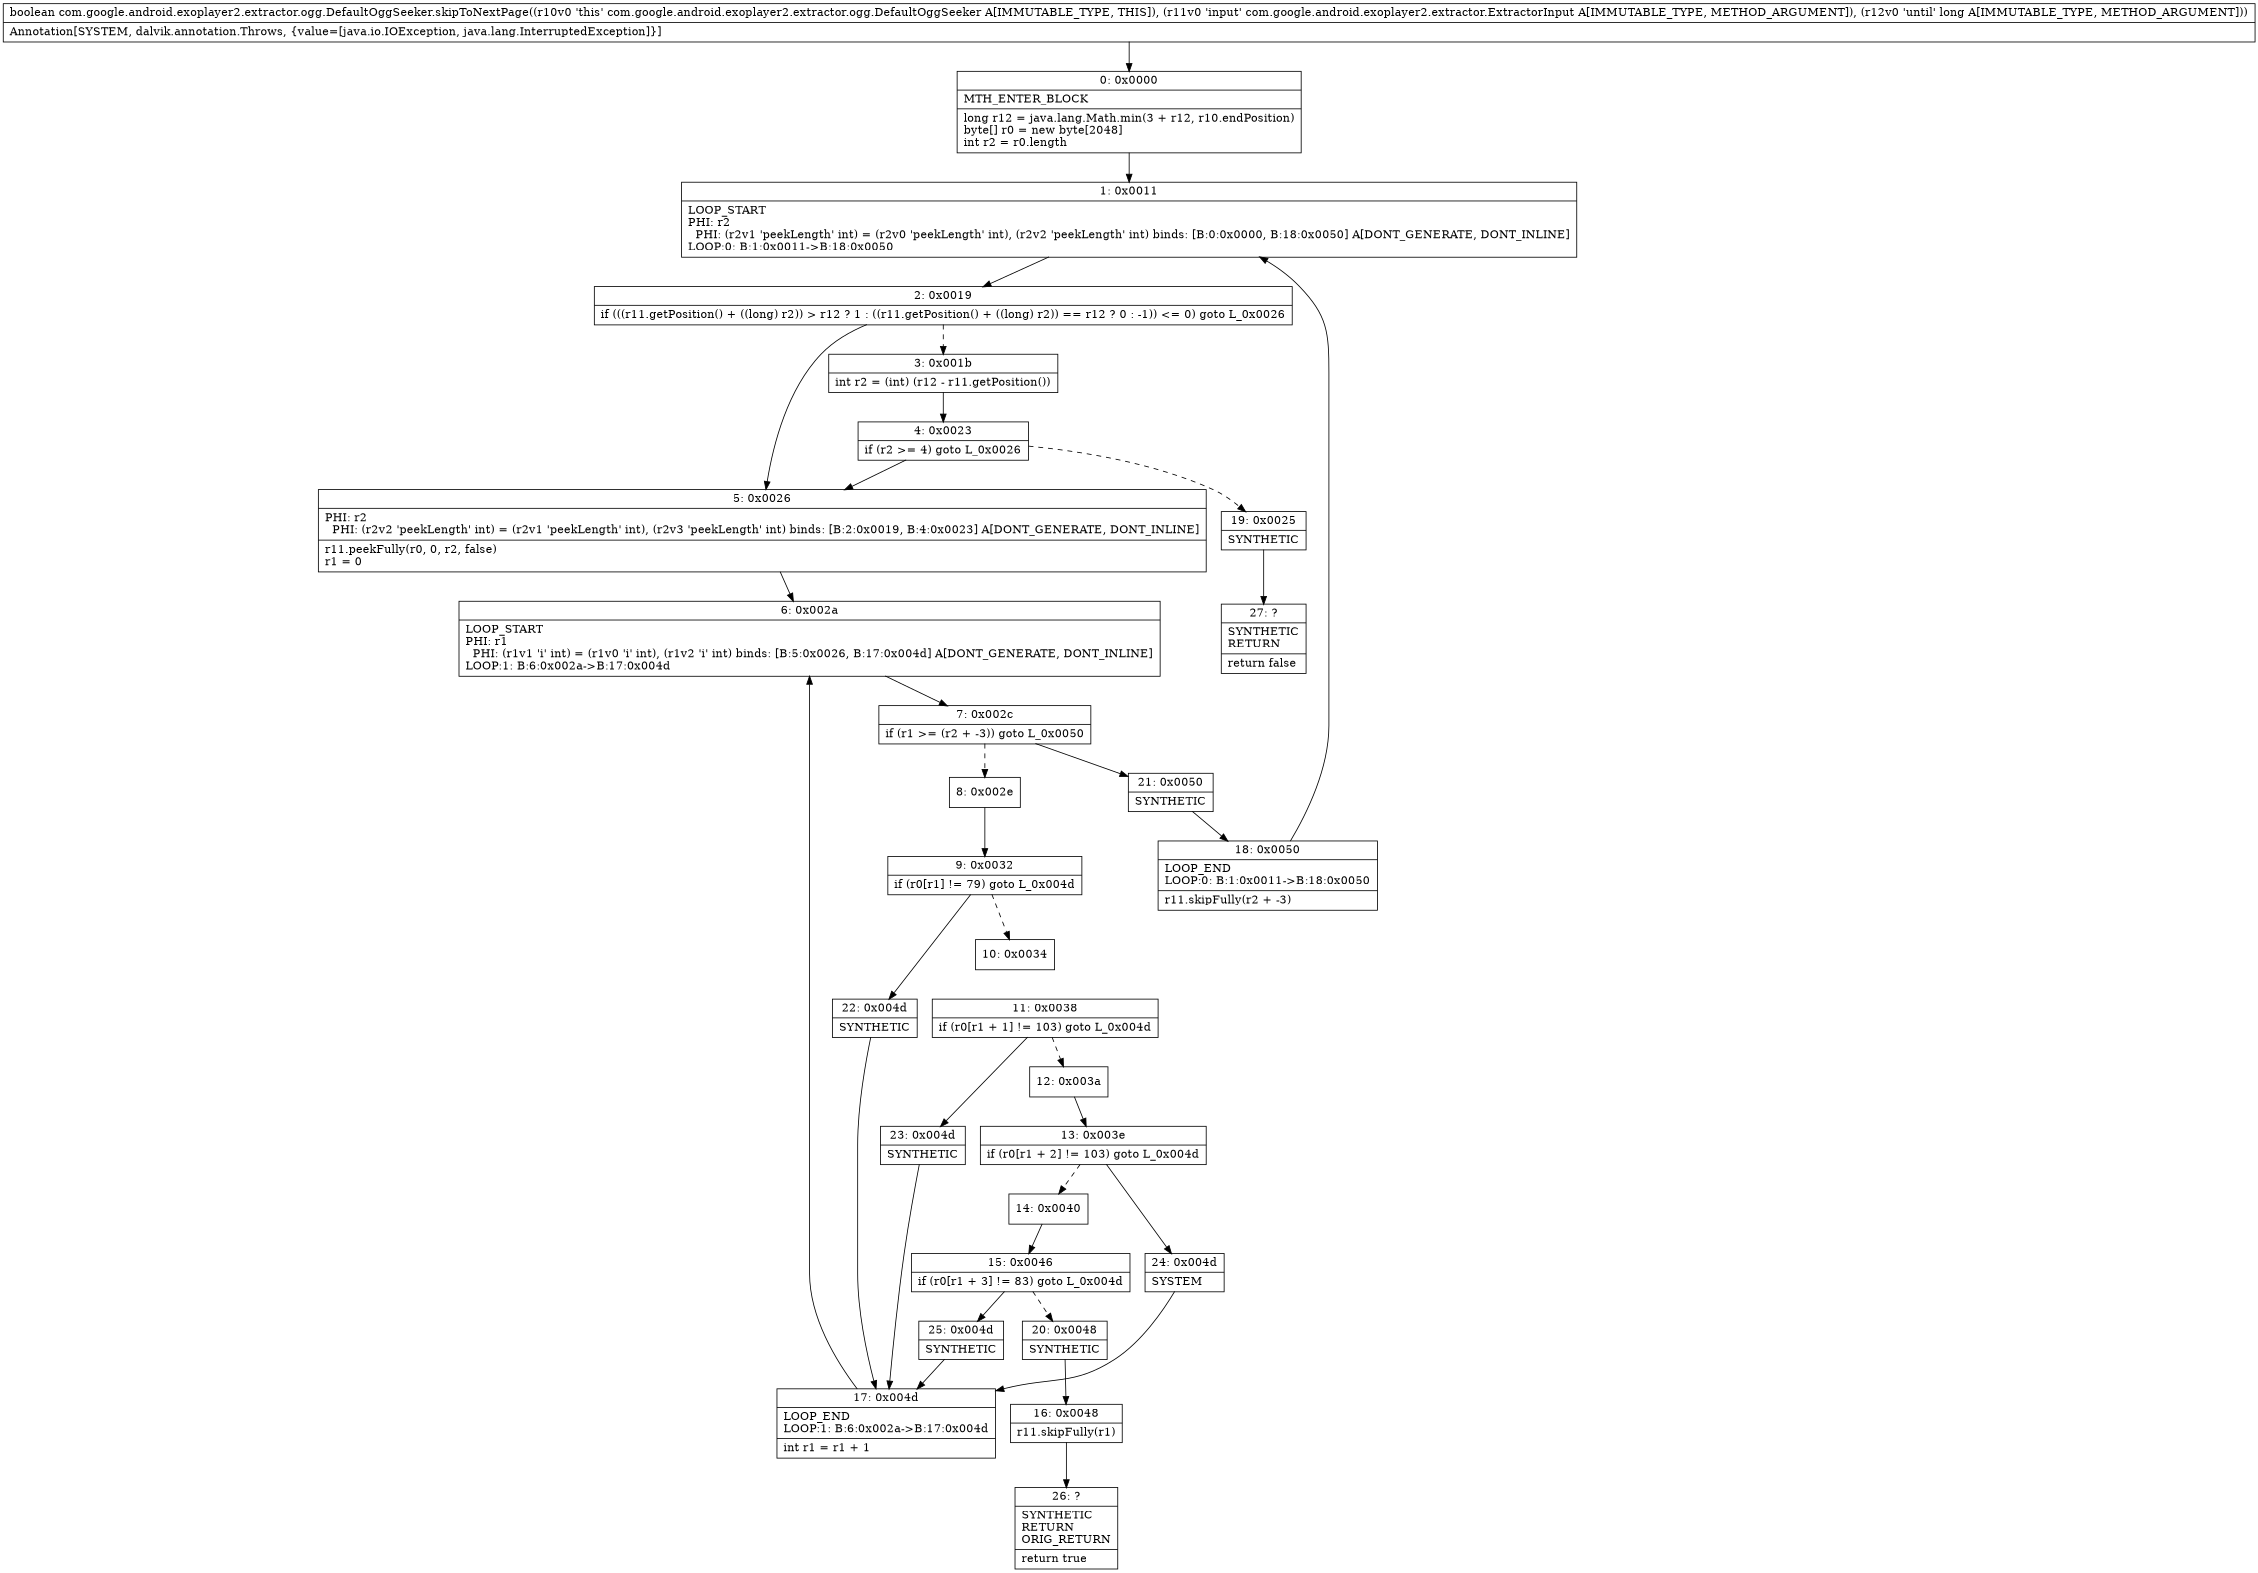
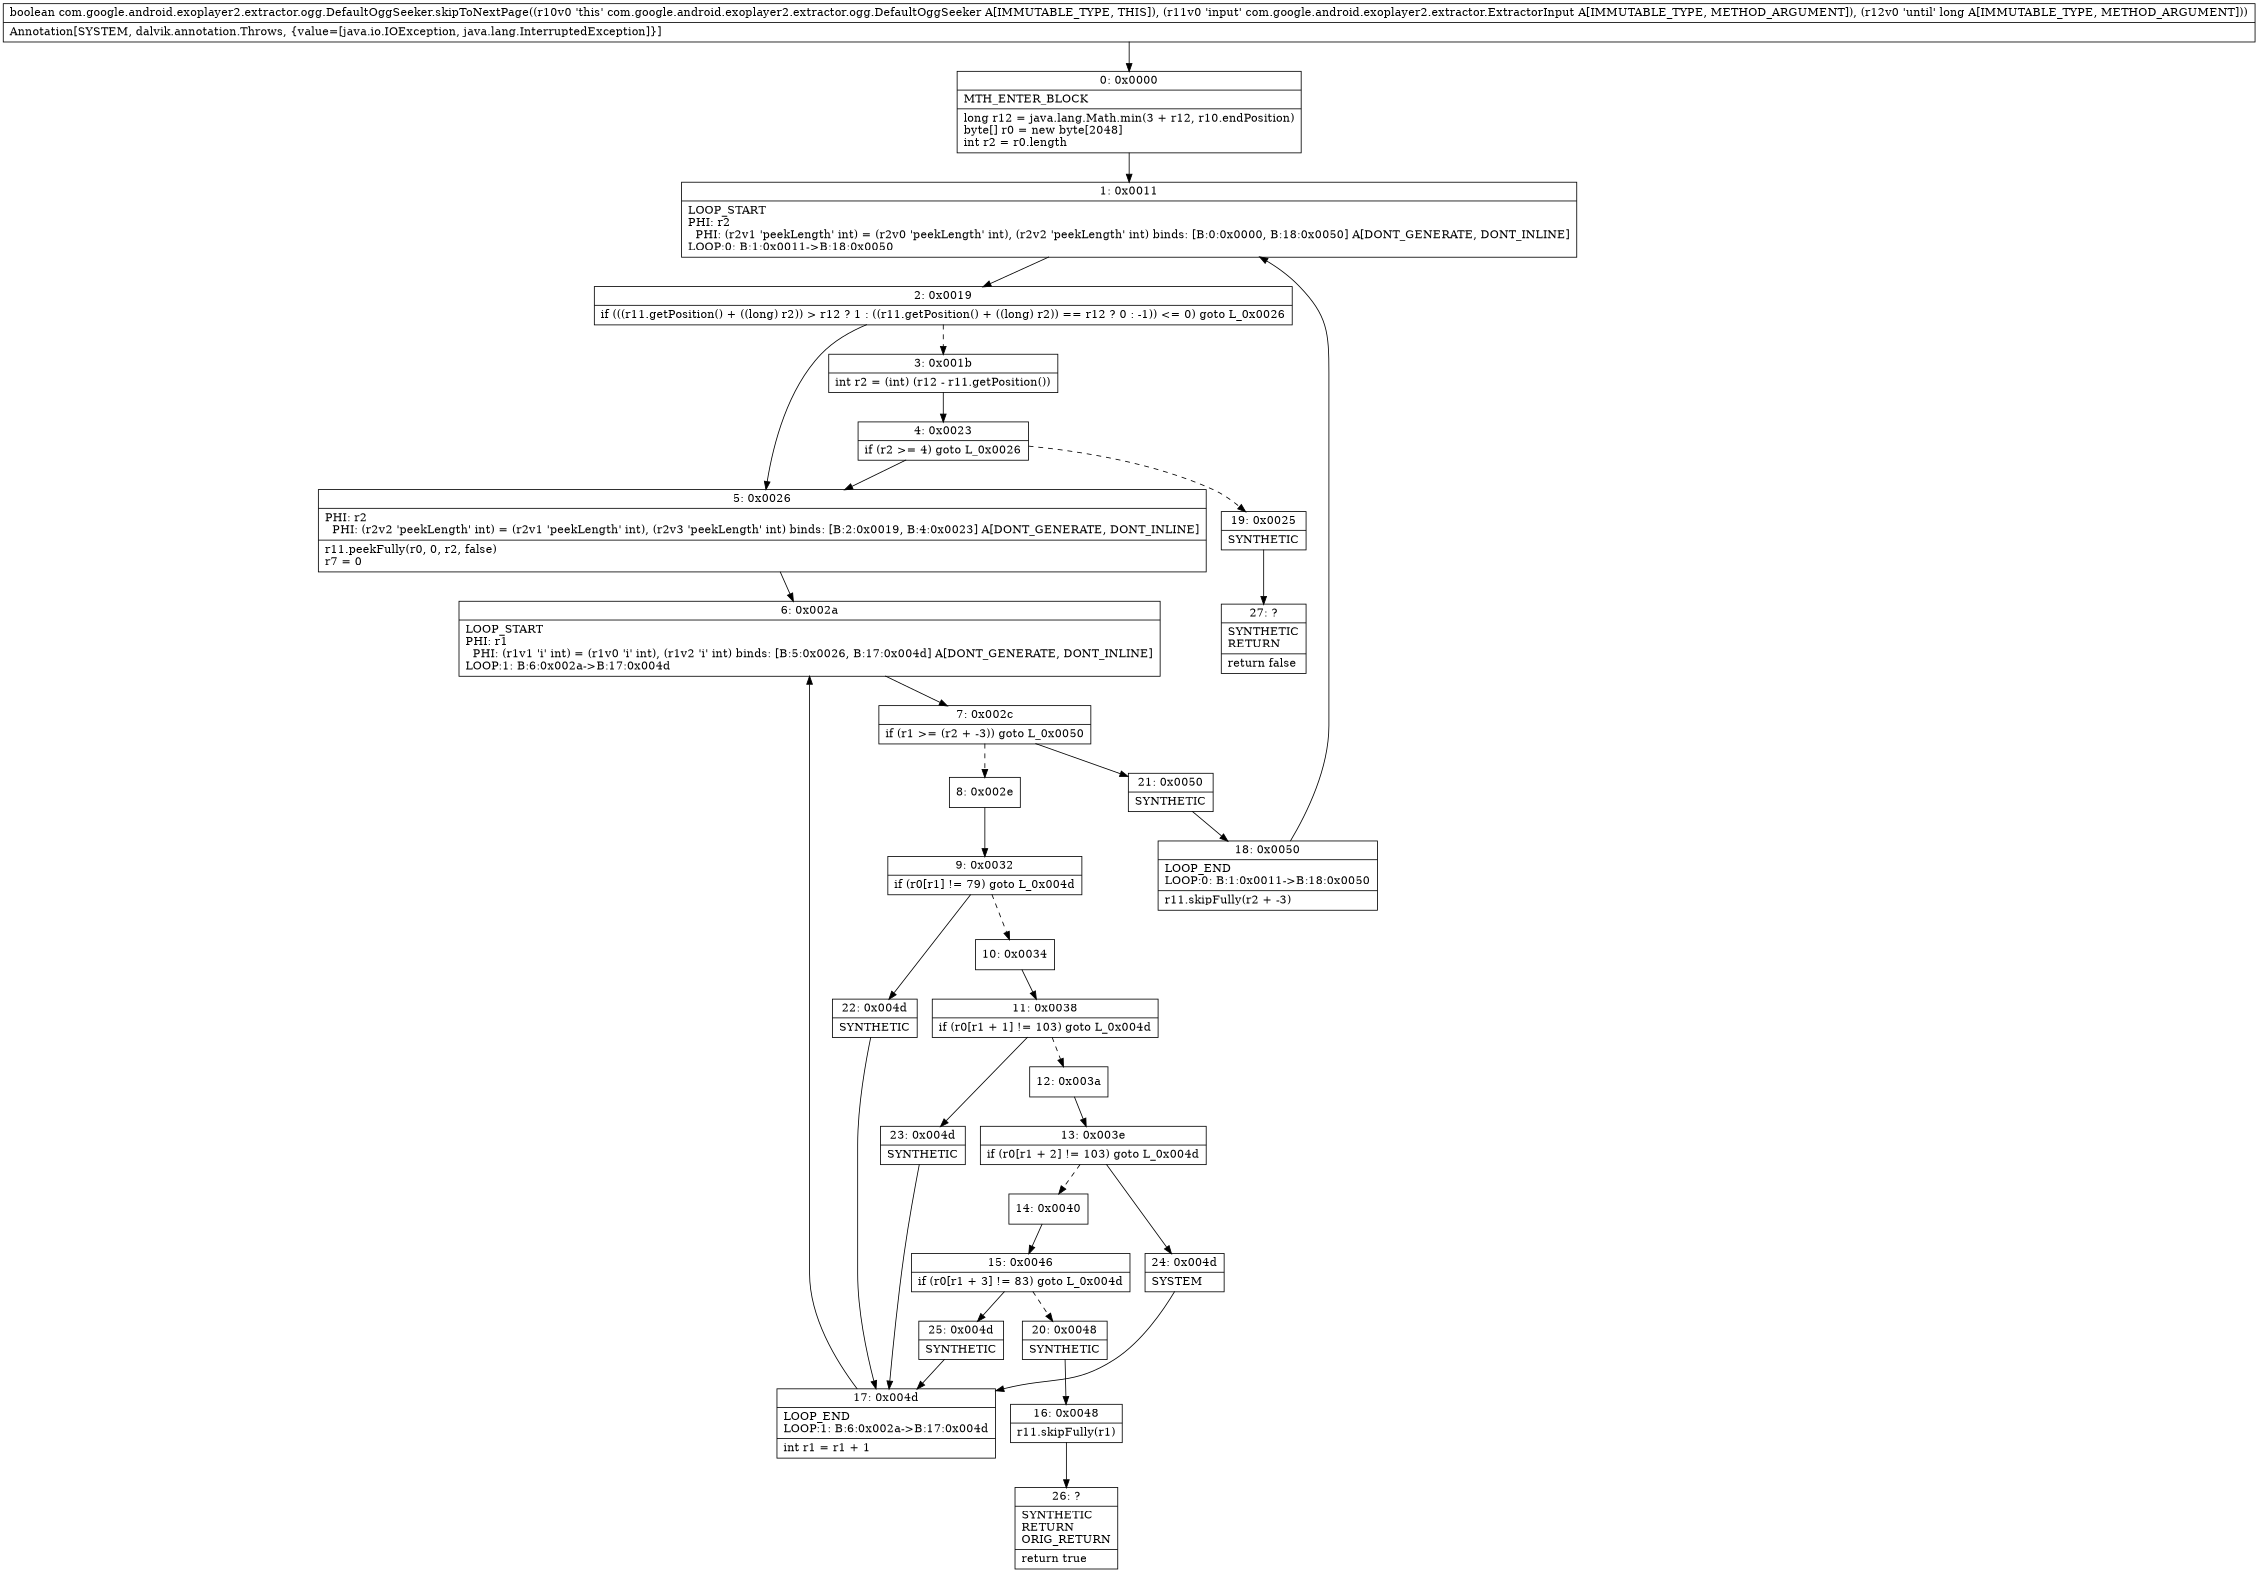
  digraph {
    node [shape=record]
    n1 [label="{0\:\ 0x0000|MTH_ENTER_BLOCK\l|long r12 = java.lang.Math.min(3 + r12, r10.endPosition)\lbyte[] r0 = new byte[2048]\lint r2 = r0.length\l}"]
    n2 [label="{1\:\ 0x0011|LOOP_START\lPHI: r2 \l  PHI: (r2v1 'peekLength' int) = (r2v0 'peekLength' int), (r2v2 'peekLength' int) binds: [B:0:0x0000, B:18:0x0050] A[DONT_GENERATE, DONT_INLINE]\lLOOP:0: B:1:0x0011\-\>B:18:0x0050\l}"]
    n3 [label="{2\:\ 0x0019|if (((r11.getPosition() + ((long) r2)) \> r12 ? 1 : ((r11.getPosition() + ((long) r2)) == r12 ? 0 : \-1)) \<= 0) goto L_0x0026\l}"]
    n4 [label="{3\:\ 0x001b|int r2 = (int) (r12 \- r11.getPosition())\l}"]
-   n5 [label="{5\:\ 0x0026|PHI: r2 \l  PHI: (r2v2 'peekLength' int) = (r2v1 'peekLength' int), (r2v3 'peekLength' int) binds: [B:2:0x0019, B:4:0x0023] A[DONT_GENERATE, DONT_INLINE]\l|r11.peekFully(r0, 0, r2, false)\lr1 = 0\l}"]
+   n5 [label="{5\:\ 0x0026|PHI: r2 \l  PHI: (r2v2 'peekLength' int) = (r2v1 'peekLength' int), (r2v3 'peekLength' int) binds: [B:2:0x0019, B:4:0x0023] A[DONT_GENERATE, DONT_INLINE]\l|r11.peekFully(r0, 0, r2, false)\lr7 = 0\l}"]
    n6 [label="{4\:\ 0x0023|if (r2 \>= 4) goto L_0x0026\l}"]
    n7 [label="{6\:\ 0x002a|LOOP_START\lPHI: r1 \l  PHI: (r1v1 'i' int) = (r1v0 'i' int), (r1v2 'i' int) binds: [B:5:0x0026, B:17:0x004d] A[DONT_GENERATE, DONT_INLINE]\lLOOP:1: B:6:0x002a\-\>B:17:0x004d\l}"]
    n8 [label="{19\:\ 0x0025|SYNTHETIC\l}"]
    n9 [label="{27\:\ ?|SYNTHETIC\lRETURN\l|return false\l}"]
    n10 [label="{7\:\ 0x002c|if (r1 \>= (r2 + \-3)) goto L_0x0050\l}"]
    n11 [label="{8\:\ 0x002e}"]
    n12 [label="{21\:\ 0x0050|SYNTHETIC\l}"]
    n13 [label="{9\:\ 0x0032|if (r0[r1] != 79) goto L_0x004d\l}"]
    n14 [label="{18\:\ 0x0050|LOOP_END\lLOOP:0: B:1:0x0011\-\>B:18:0x0050\l|r11.skipFully(r2 + \-3)\l}"]
    n15 [label="{10\:\ 0x0034}"]
    n16 [label="{22\:\ 0x004d|SYNTHETIC\l}"]
    n17 [label="{11\:\ 0x0038|if (r0[r1 + 1] != 103) goto L_0x004d\l}"]
    n18 [label="{17\:\ 0x004d|LOOP_END\lLOOP:1: B:6:0x002a\-\>B:17:0x004d\l|int r1 = r1 + 1\l}"]
    n19 [label="{12\:\ 0x003a}"]
    n20 [label="{23\:\ 0x004d|SYNTHETIC\l}"]
    n21 [label="{13\:\ 0x003e|if (r0[r1 + 2] != 103) goto L_0x004d\l}"]
    n22 [label="{14\:\ 0x0040}"]
    n23 [label="{24\:\ 0x004d|SYSTEM\l}"]
    n24 [label="{15\:\ 0x0046|if (r0[r1 + 3] != 83) goto L_0x004d\l}"]
    n25 [label="{20\:\ 0x0048|SYNTHETIC\l}"]
    n26 [label="{25\:\ 0x004d|SYNTHETIC\l}"]
    n27 [label="{16\:\ 0x0048|r11.skipFully(r1)\l}"]
    n28 [label="{26\:\ ?|SYNTHETIC\lRETURN\lORIG_RETURN\l|return true\l}"]
    n29 [label="{boolean com.google.android.exoplayer2.extractor.ogg.DefaultOggSeeker.skipToNextPage((r10v0 'this' com.google.android.exoplayer2.extractor.ogg.DefaultOggSeeker A[IMMUTABLE_TYPE, THIS]), (r11v0 'input' com.google.android.exoplayer2.extractor.ExtractorInput A[IMMUTABLE_TYPE, METHOD_ARGUMENT]), (r12v0 'until' long A[IMMUTABLE_TYPE, METHOD_ARGUMENT]))  | Annotation[SYSTEM, dalvik.annotation.Throws, \{value=[java.io.IOException, java.lang.InterruptedException]\}]\l}"]
    n1 -> n2
    n2 -> n3
    n3 -> n4 [style=dashed]
    n3 -> n5
    n4 -> n6
    n5 -> n7
    n6 -> n5
    n6 -> n8 [style=dashed]
    n7 -> n10
    n8 -> n9
    n10 -> n11 [style=dashed]
    n10 -> n12
    n11 -> n13
    n12 -> n14
    n13 -> n15 [style=dashed]
    n13 -> n16
    n14 -> n2
+   n15 -> n17
    n16 -> n18
    n17 -> n19 [style=dashed]
    n17 -> n20
    n18 -> n7
    n19 -> n21
    n20 -> n18
    n21 -> n22 [style=dashed]
    n21 -> n23
    n22 -> n24
    n23 -> n18
    n24 -> n25 [style=dashed]
    n24 -> n26
    n25 -> n27
    n26 -> n18
    n27 -> n28
    n29 -> n1
  }
